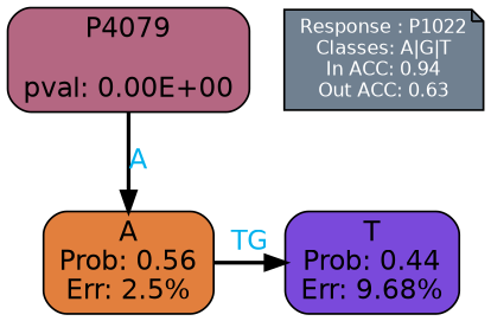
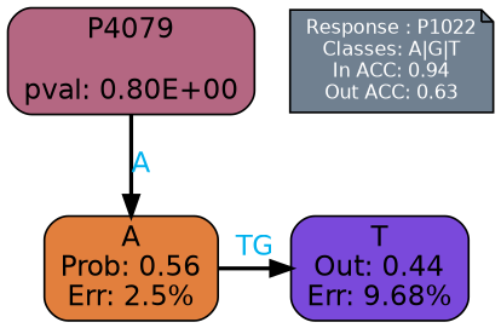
  digraph {
    ranksep=equally
    splines=polylines
    node [color=black fontname=helvetica shape=box style="filled, rounded"]
    edge [fontcolor=deepskyblue2 fontname=helvetica style=bold]
    n1 [fillcolor="#e27f3d" label="A\nProb: 0.56\nErr: 2.5%"]
-   n2 [fillcolor="#7a49db" label="T\nProb: 0.44\nErr: 9.68%"]
+   n2 [fillcolor="#7a49db" label="T\nOut: 0.44\nErr: 9.68%"]
    n3 [align=left fillcolor=slategray fontcolor=white fontsize=10 label="Response : P1022\nClasses: A|G|T\nIn ACC: 0.94\nOut ACC: 0.63\n" shape=note style=filled]
-   n4 [fillcolor="#b46782" label="P4079\n\npval: 0.00E+00"]
+   n4 [fillcolor="#b46782" label="P4079\n\npval: 0.80E+00"]
    subgraph sub_1 {
      rank=same
      n1
      n2
    }
    subgraph sub_2 {
      rank=same
      n3
      n4
    }
    n1 -> n2 [label=TG]
    n4 -> n1 [label=A]
  }
